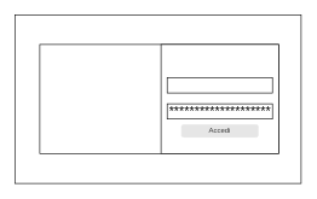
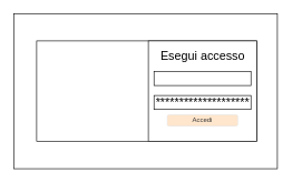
  <mxCell id="0" />
  <mxCell id="1" parent="0" />
  <mxCell id="2" value="" style="rounded=0;whiteSpace=wrap;html=1;" vertex="1" parent="1"><mxGeometry x="20" y="20" width="394" height="233" as="geometry" /></mxCell>
  <mxCell id="3" value="" style="rounded=0;whiteSpace=wrap;html=1;" vertex="1" parent="1"><mxGeometry x="54" y="61" width="329" height="151" as="geometry" /></mxCell>
  <mxCell id="4" value="" style="rounded=0;whiteSpace=wrap;html=1;" vertex="1" parent="1"><mxGeometry x="221" y="61" width="162" height="151" as="geometry" /></mxCell>
+ <mxCell id="5" value="Esegui accesso" style="text;html=1;align=center;verticalAlign=middle;resizable=0;points=[];autosize=1;fontSize=18;" vertex="1" parent="1"><mxGeometry x="234" y="71" width="136" height="26" as="geometry" /></mxCell>
  <mxCell id="6" value="" style="rounded=0;whiteSpace=wrap;html=1;fontSize=18;" vertex="1" parent="1"><mxGeometry x="229.5" y="107" width="145" height="21" as="geometry" /></mxCell>
  <mxCell id="7" value="********************" style="rounded=0;whiteSpace=wrap;html=1;fontSize=18;" vertex="1" parent="1"><mxGeometry x="229.5" y="143" width="145" height="21" as="geometry" /></mxCell>
- <mxCell id="8" value="Accedi" style="rounded=1;html=1;shadow=0;dashed=0;whiteSpace=wrap;fontSize=10;fillColor=#E6E6E6;align=center;strokeColor=#E6E6E6;fontColor=#333333;" vertex="1" parent="1"><mxGeometry x="249.25" y="172" width="105.5" height="16.88" as="geometry" /></mxCell>
+ <mxCell id="8" value="Accedi" style="rounded=1;html=1;shadow=0;dashed=0;whiteSpace=wrap;fontSize=10;fillColor=#ffe6cc;align=center;strokeColor=#E6E6E6;fontColor=#333333;" vertex="1" parent="1"><mxGeometry x="249.25" y="172" width="105.5" height="16.88" as="geometry" /></mxCell>
  <mxCell id="9" value="" style="shape=image;html=1;verticalAlign=top;verticalLabelPosition=bottom;labelBackgroundColor=#ffffff;imageAspect=0;aspect=fixed;image=https://cdn0.iconfinder.com/data/icons/feather/96/591259-image-128.png;fontSize=18;" vertex="1" parent="1"><mxGeometry x="112" y="107" width="46" height="46" as="geometry" /></mxCell>
